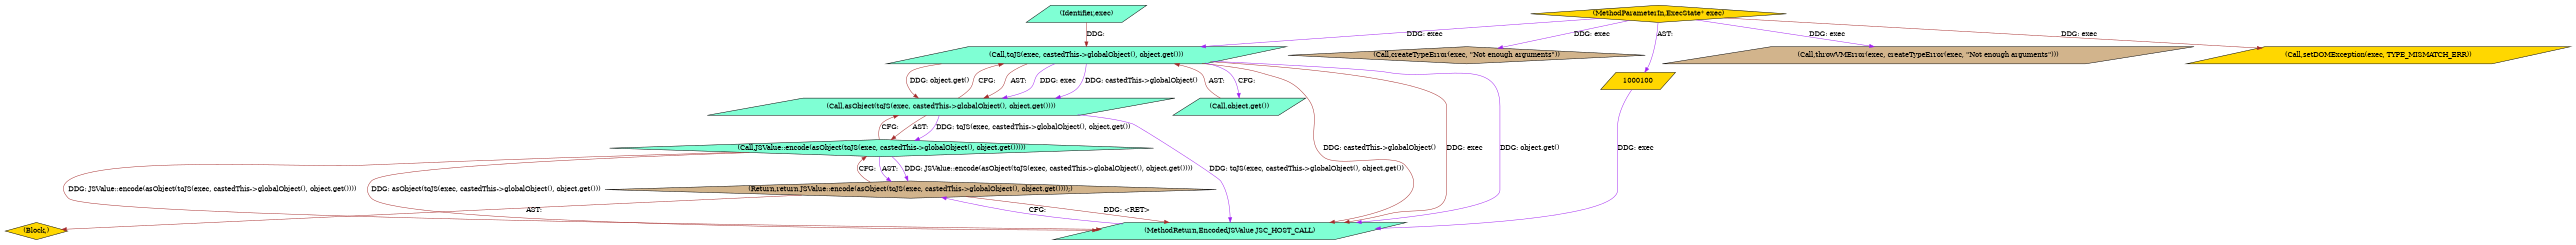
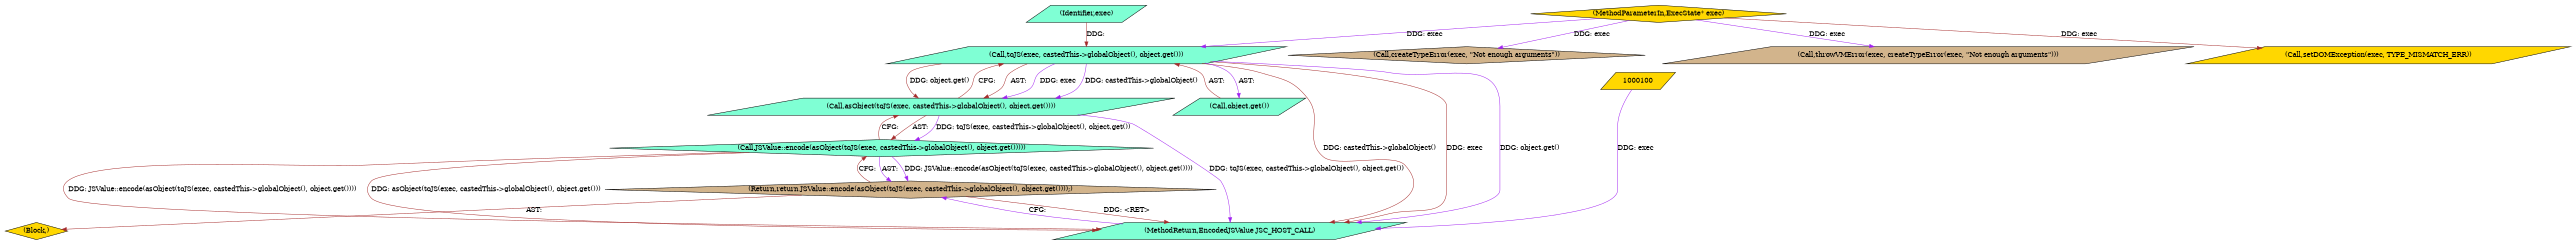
  digraph {
    fontname="DejaVu Serif"
    node [fillcolor=aquamarine fontname="DejaVu Serif" shape=parallelogram style=filled]
    edge [color=brown fontname="DejaVu Serif"]
    n1 [label="(Call,toJS(exec, castedThis->globalObject(), object.get()))"]
    n2 [label="(Call,asObject(toJS(exec, castedThis->globalObject(), object.get())))"]
    n3 [label="(MethodReturn,EncodedJSValue JSC_HOST_CALL)"]
    n4 [label="(Call,object.get())"]
    n5 [label="(Call,JSValue::encode(asObject(toJS(exec, castedThis->globalObject(), object.get()))))" shape=diamond]
    n6 [fillcolor=tan label="(Return,return JSValue::encode(asObject(toJS(exec, castedThis->globalObject(), object.get())));)" shape=diamond]
    n7 [fillcolor=gold label="(MethodParameterIn,ExecState* exec)" shape=diamond]
    n8 [fillcolor=gold label="(Call,setDOMException(exec, TYPE_MISMATCH_ERR))"]
    n9 [fillcolor=tan label="(Call,createTypeError(exec, \"Not enough arguments\"))" shape=diamond]
    n10 [fillcolor=tan label="(Call,throwVMError(exec, createTypeError(exec, \"Not enough arguments\")))"]
    1000100 [fillcolor=gold]
    n12 [fillcolor=gold label="(Block,)" shape=diamond]
    n13 [label="(Identifier,exec)"]
    n1 -> n2 [label="AST: "]
    n1 -> n2 [color=purple label="DDG: exec"]
    n1 -> n2 [color=purple label="DDG: castedThis->globalObject()"]
    n1 -> n2 [label="DDG: object.get()"]
    n1 -> n3 [label="DDG: castedThis->globalObject()"]
    n1 -> n3 [label="DDG: exec"]
    n1 -> n3 [color=purple label="DDG: object.get()"]
-   n1 -> n4 [color=purple label="CFG: "]
+   n1 -> n4 [color=purple label="AST: "]
    n2 -> n1 [label="CFG: "]
    n2 -> n3 [color=purple label="DDG: toJS(exec, castedThis->globalObject(), object.get())"]
    n2 -> n5 [label="AST: "]
    n2 -> n5 [color=purple label="DDG: toJS(exec, castedThis->globalObject(), object.get())"]
    n3 -> n6 [color=purple label="CFG: "]
    n4 -> n1 [label="AST: "]
    n5 -> n2 [label="CFG: "]
    n5 -> n3 [label="DDG: JSValue::encode(asObject(toJS(exec, castedThis->globalObject(), object.get())))"]
    n5 -> n3 [label="DDG: asObject(toJS(exec, castedThis->globalObject(), object.get()))"]
    n5 -> n6 [color=purple label="AST: "]
    n5 -> n6 [color=purple label="DDG: JSValue::encode(asObject(toJS(exec, castedThis->globalObject(), object.get())))"]
    n6 -> n3 [label="DDG: <RET>"]
    n6 -> n5 [label="CFG: "]
    n6 -> n12 [label="AST: "]
    n7 -> n1 [color=purple label="DDG: exec"]
    n7 -> n8 [label="DDG: exec"]
    n7 -> n9 [color=purple label="DDG: exec"]
    n7 -> n10 [color=purple label="DDG: exec"]
-   n7 -> 1000100 [color=purple label="AST: "]
    1000100 -> n3 [color=purple label="DDG: exec"]
    n13 -> n1 [label="DDG: "]
  }
